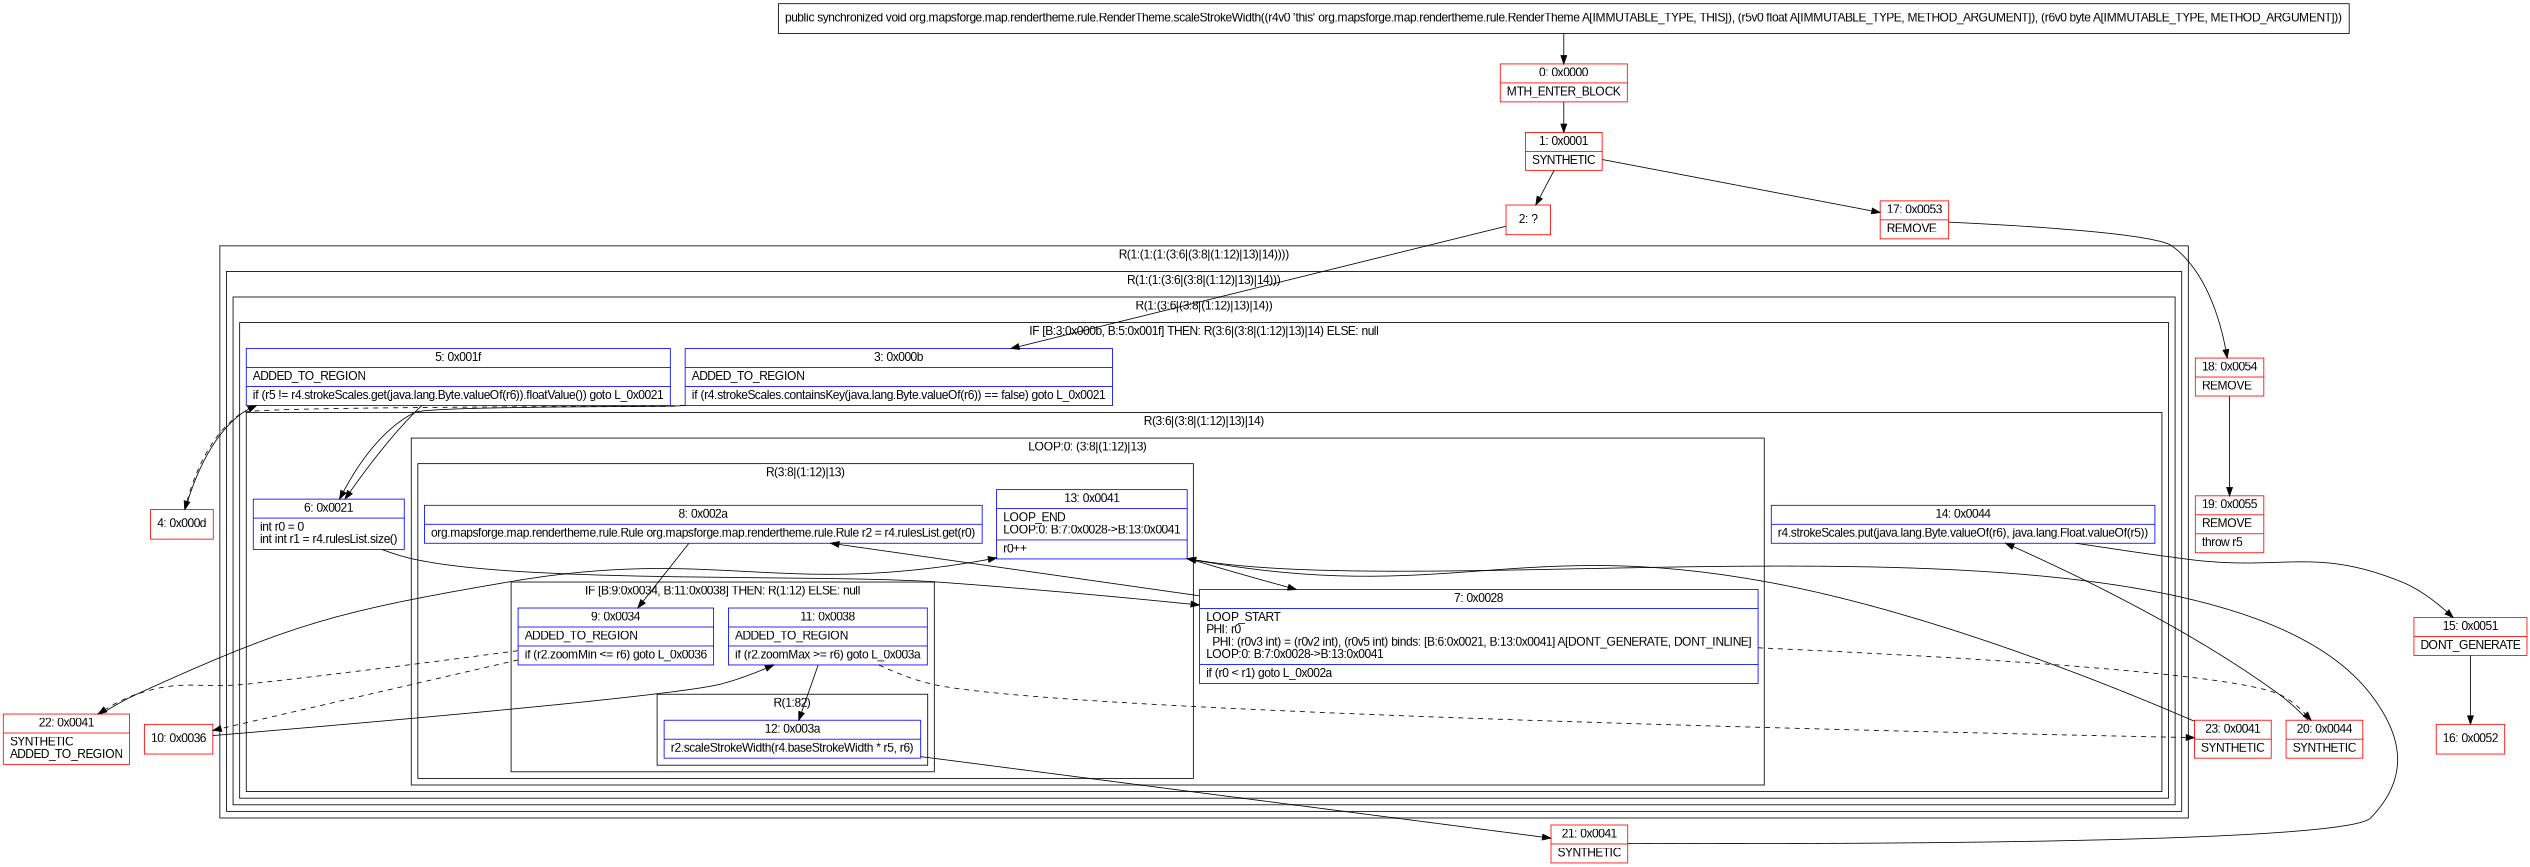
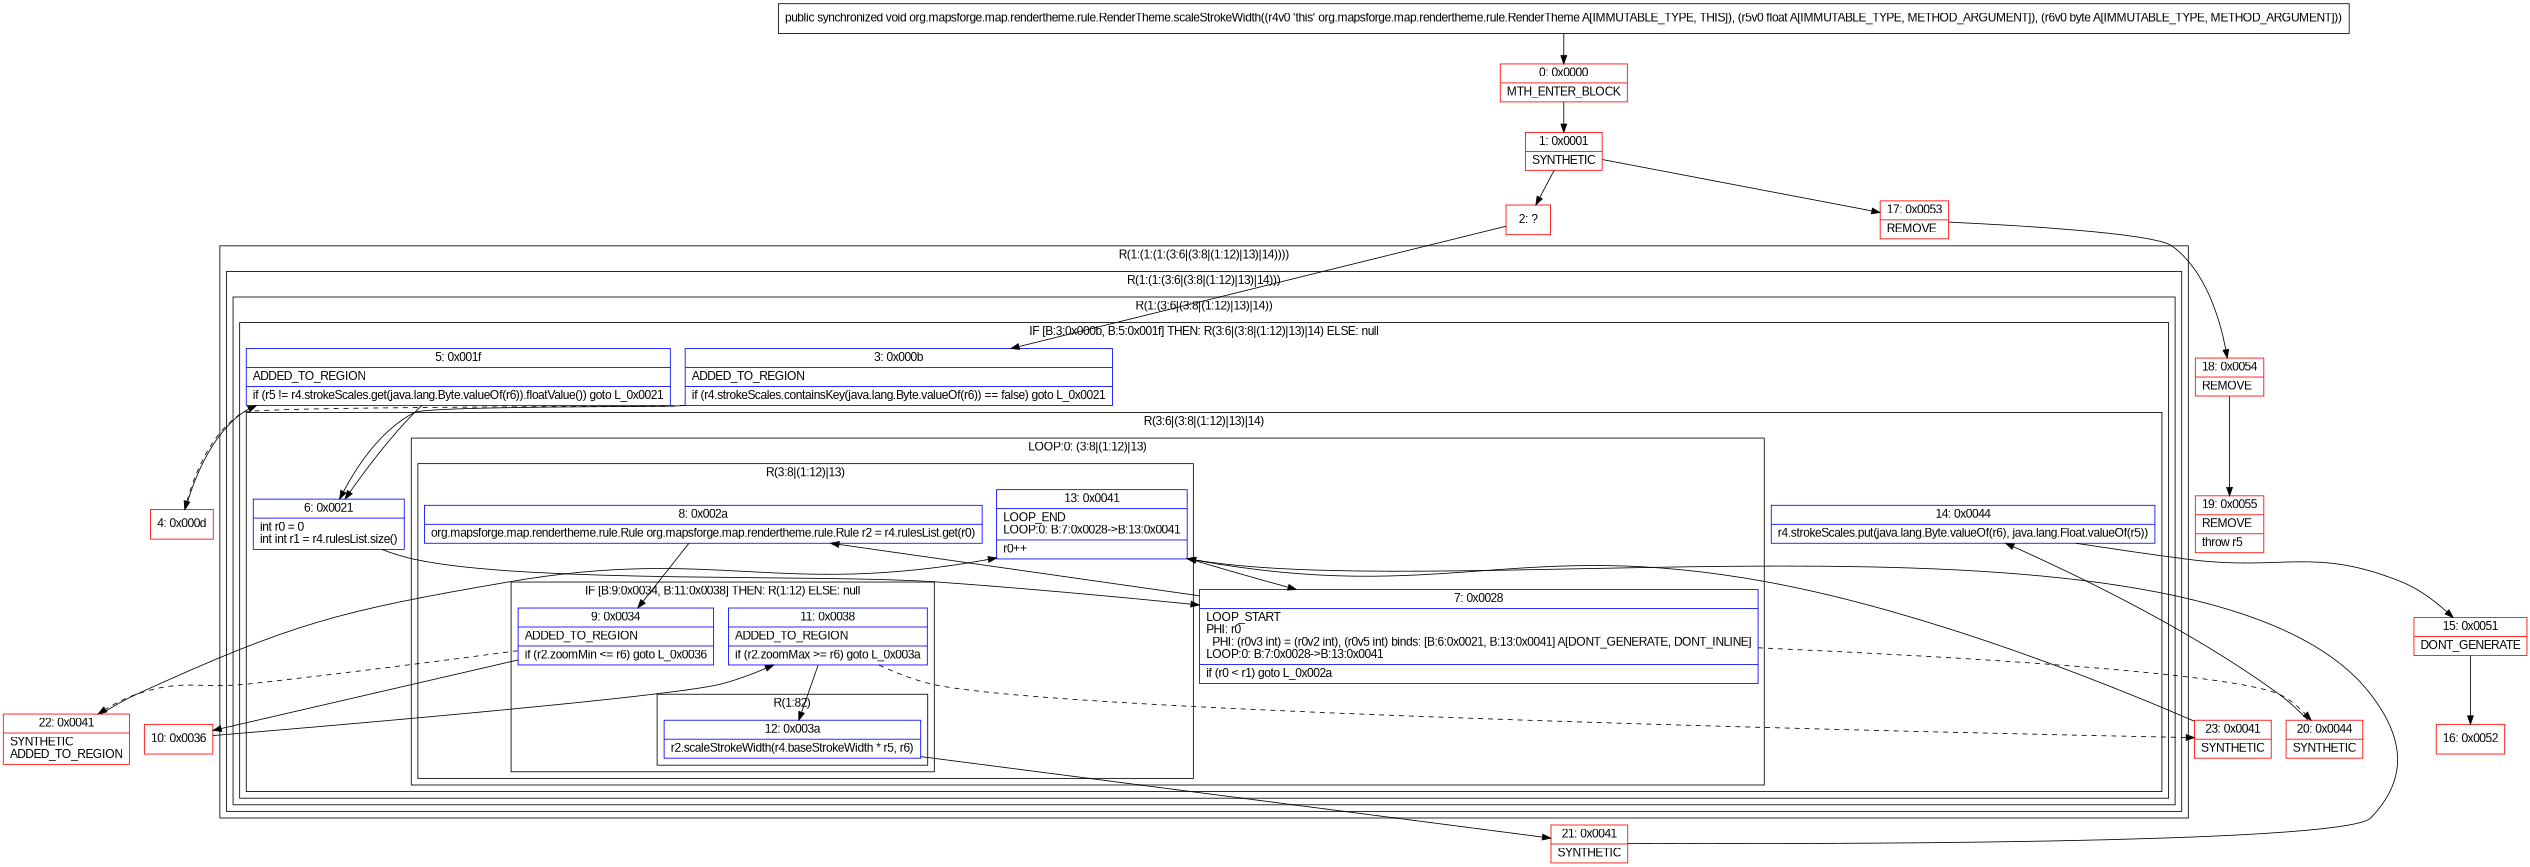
  digraph {
    fontname="Liberation Sans"
    node [color=red fontname="Liberation Sans" shape=record]
    edge [fontname="Liberation Sans"]
    n1 [color=blue label="{12\:\ 0x003a|r2.scaleStrokeWidth(r4.baseStrokeWidth * r5, r6)\l}"]
    n2 [color=blue label="{9\:\ 0x0034|ADDED_TO_REGION\l|if (r2.zoomMin \<= r6) goto L_0x0036\l}"]
    n3 [color=blue label="{11\:\ 0x0038|ADDED_TO_REGION\l|if (r2.zoomMax \>= r6) goto L_0x003a\l}"]
    n4 [color=blue label="{8\:\ 0x002a|org.mapsforge.map.rendertheme.rule.Rule org.mapsforge.map.rendertheme.rule.Rule r2 = r4.rulesList.get(r0)\l}"]
    n5 [color=blue label="{13\:\ 0x0041|LOOP_END\lLOOP:0: B:7:0x0028\-\>B:13:0x0041\l|r0++\l}"]
    n6 [color=blue label="{7\:\ 0x0028|LOOP_START\lPHI: r0 \l  PHI: (r0v3 int) = (r0v2 int), (r0v5 int) binds: [B:6:0x0021, B:13:0x0041] A[DONT_GENERATE, DONT_INLINE]\lLOOP:0: B:7:0x0028\-\>B:13:0x0041\l|if (r0 \< r1) goto L_0x002a\l}"]
    n7 [color=blue label="{6\:\ 0x0021|int r0 = 0\lint int r1 = r4.rulesList.size()\l}"]
    n8 [color=blue label="{14\:\ 0x0044|r4.strokeScales.put(java.lang.Byte.valueOf(r6), java.lang.Float.valueOf(r5))\l}"]
    n9 [color=blue label="{3\:\ 0x000b|ADDED_TO_REGION\l|if (r4.strokeScales.containsKey(java.lang.Byte.valueOf(r6)) == false) goto L_0x0021\l}"]
    n10 [color=blue label="{5\:\ 0x001f|ADDED_TO_REGION\l|if (r5 != r4.strokeScales.get(java.lang.Byte.valueOf(r6)).floatValue()) goto L_0x0021\l}"]
    n11 [label="{21\:\ 0x0041|SYNTHETIC\l}"]
    n12 [label="{10\:\ 0x0036}"]
    n13 [label="{22\:\ 0x0041|SYNTHETIC\lADDED_TO_REGION\l}"]
    n14 [label="{23\:\ 0x0041|SYNTHETIC\l}"]
    n15 [label="{20\:\ 0x0044|SYNTHETIC\l}"]
    n16 [label="{15\:\ 0x0051|DONT_GENERATE\l}"]
    n17 [label="{4\:\ 0x000d}"]
    n18 [label="{16\:\ 0x0052}"]
    n19 [label="{0\:\ 0x0000|MTH_ENTER_BLOCK\l}"]
    n20 [label="{1\:\ 0x0001|SYNTHETIC\l}"]
    n21 [label="{2\:\ ?}"]
    n22 [label="{17\:\ 0x0053|REMOVE\l}"]
    n23 [label="{18\:\ 0x0054|REMOVE\l}"]
    n24 [label="{19\:\ 0x0055|REMOVE\l|throw r5\l}"]
    n25 [label="{public synchronized void org.mapsforge.map.rendertheme.rule.RenderTheme.scaleStrokeWidth((r4v0 'this' org.mapsforge.map.rendertheme.rule.RenderTheme A[IMMUTABLE_TYPE, THIS]), (r5v0 float A[IMMUTABLE_TYPE, METHOD_ARGUMENT]), (r6v0 byte A[IMMUTABLE_TYPE, METHOD_ARGUMENT])) }" color=""]
    subgraph cluster_1 {
      label="R(1:(1:(1:(3:6|(3:8|(1:12)|13)|14))))"
      subgraph cluster_2 {
        label="R(1:(1:(3:6|(3:8|(1:12)|13)|14)))"
        subgraph cluster_3 {
          label="R(1:(3:6|(3:8|(1:12)|13)|14))"
          subgraph cluster_4 {
            label="IF [B:3:0x000b, B:5:0x001f] THEN: R(3:6|(3:8|(1:12)|13)|14) ELSE: null"
            n9
            n10
            subgraph cluster_5 {
              label="R(3:6|(3:8|(1:12)|13)|14)"
              n7
              n8
              subgraph cluster_6 {
                label="LOOP:0: (3:8|(1:12)|13)"
                n6
                subgraph cluster_7 {
                  label="R(3:8|(1:12)|13)"
                  n4
                  n5
                  subgraph cluster_8 {
                    label="IF [B:9:0x0034, B:11:0x0038] THEN: R(1:12) ELSE: null"
                    n2
                    n3
                    subgraph cluster_9 {
                      label="R(1:82)"
                      n1
                    }
                  }
                }
              }
            }
          }
        }
      }
    }
    n1 -> n11
-   n2 -> n12 [style=dashed]
+   n2 -> n12
    n2 -> n13 [style=dashed]
    n3 -> n1
    n3 -> n14 [style=dashed]
    n4 -> n2
    n5 -> n6
    n6 -> n4
    n6 -> n15 [style=dashed]
    n7 -> n6
    n8 -> n16
    n9 -> n7
    n9 -> n17 [style=dashed]
    n10 -> n7
    n11 -> n5
    n12 -> n3
    n13 -> n5
    n14 -> n5
    n15 -> n8
    n16 -> n18
    n17 -> n10
    n19 -> n20
    n20 -> n21
    n20 -> n22
    n21 -> n9
    n22 -> n23
    n23 -> n24
    n25 -> n19
  }
